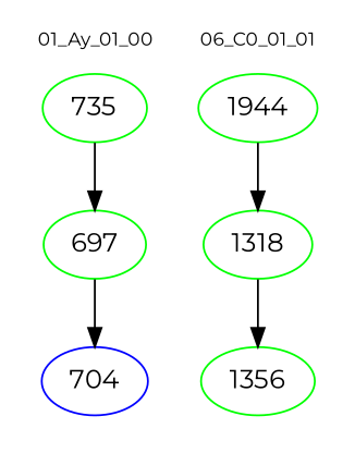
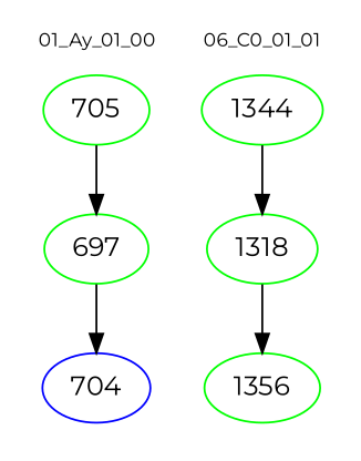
  digraph {
    fontname=Montserrat
    node [color=green fontname=Montserrat]
    edge [color=black fontname=Montserrat]
-   n1 [label=735]
+   n1 [label=705]
    n2 [label=697]
    n3 [color=blue label=704]
-   n4 [label=1944]
+   n4 [label=1344]
    n5 [label=1318]
    n6 [label=1356]
    subgraph cluster_1 {
      color=white
      fontsize=10
      label="01_Ay_01_00"
      n1
      n2
      n3
    }
    subgraph cluster_2 {
      color=white
      fontsize=10
      label="06_C0_01_01"
      n4
      n5
      n6
    }
    n1 -> n2
    n2 -> n3
    n4 -> n5
    n5 -> n6
  }
